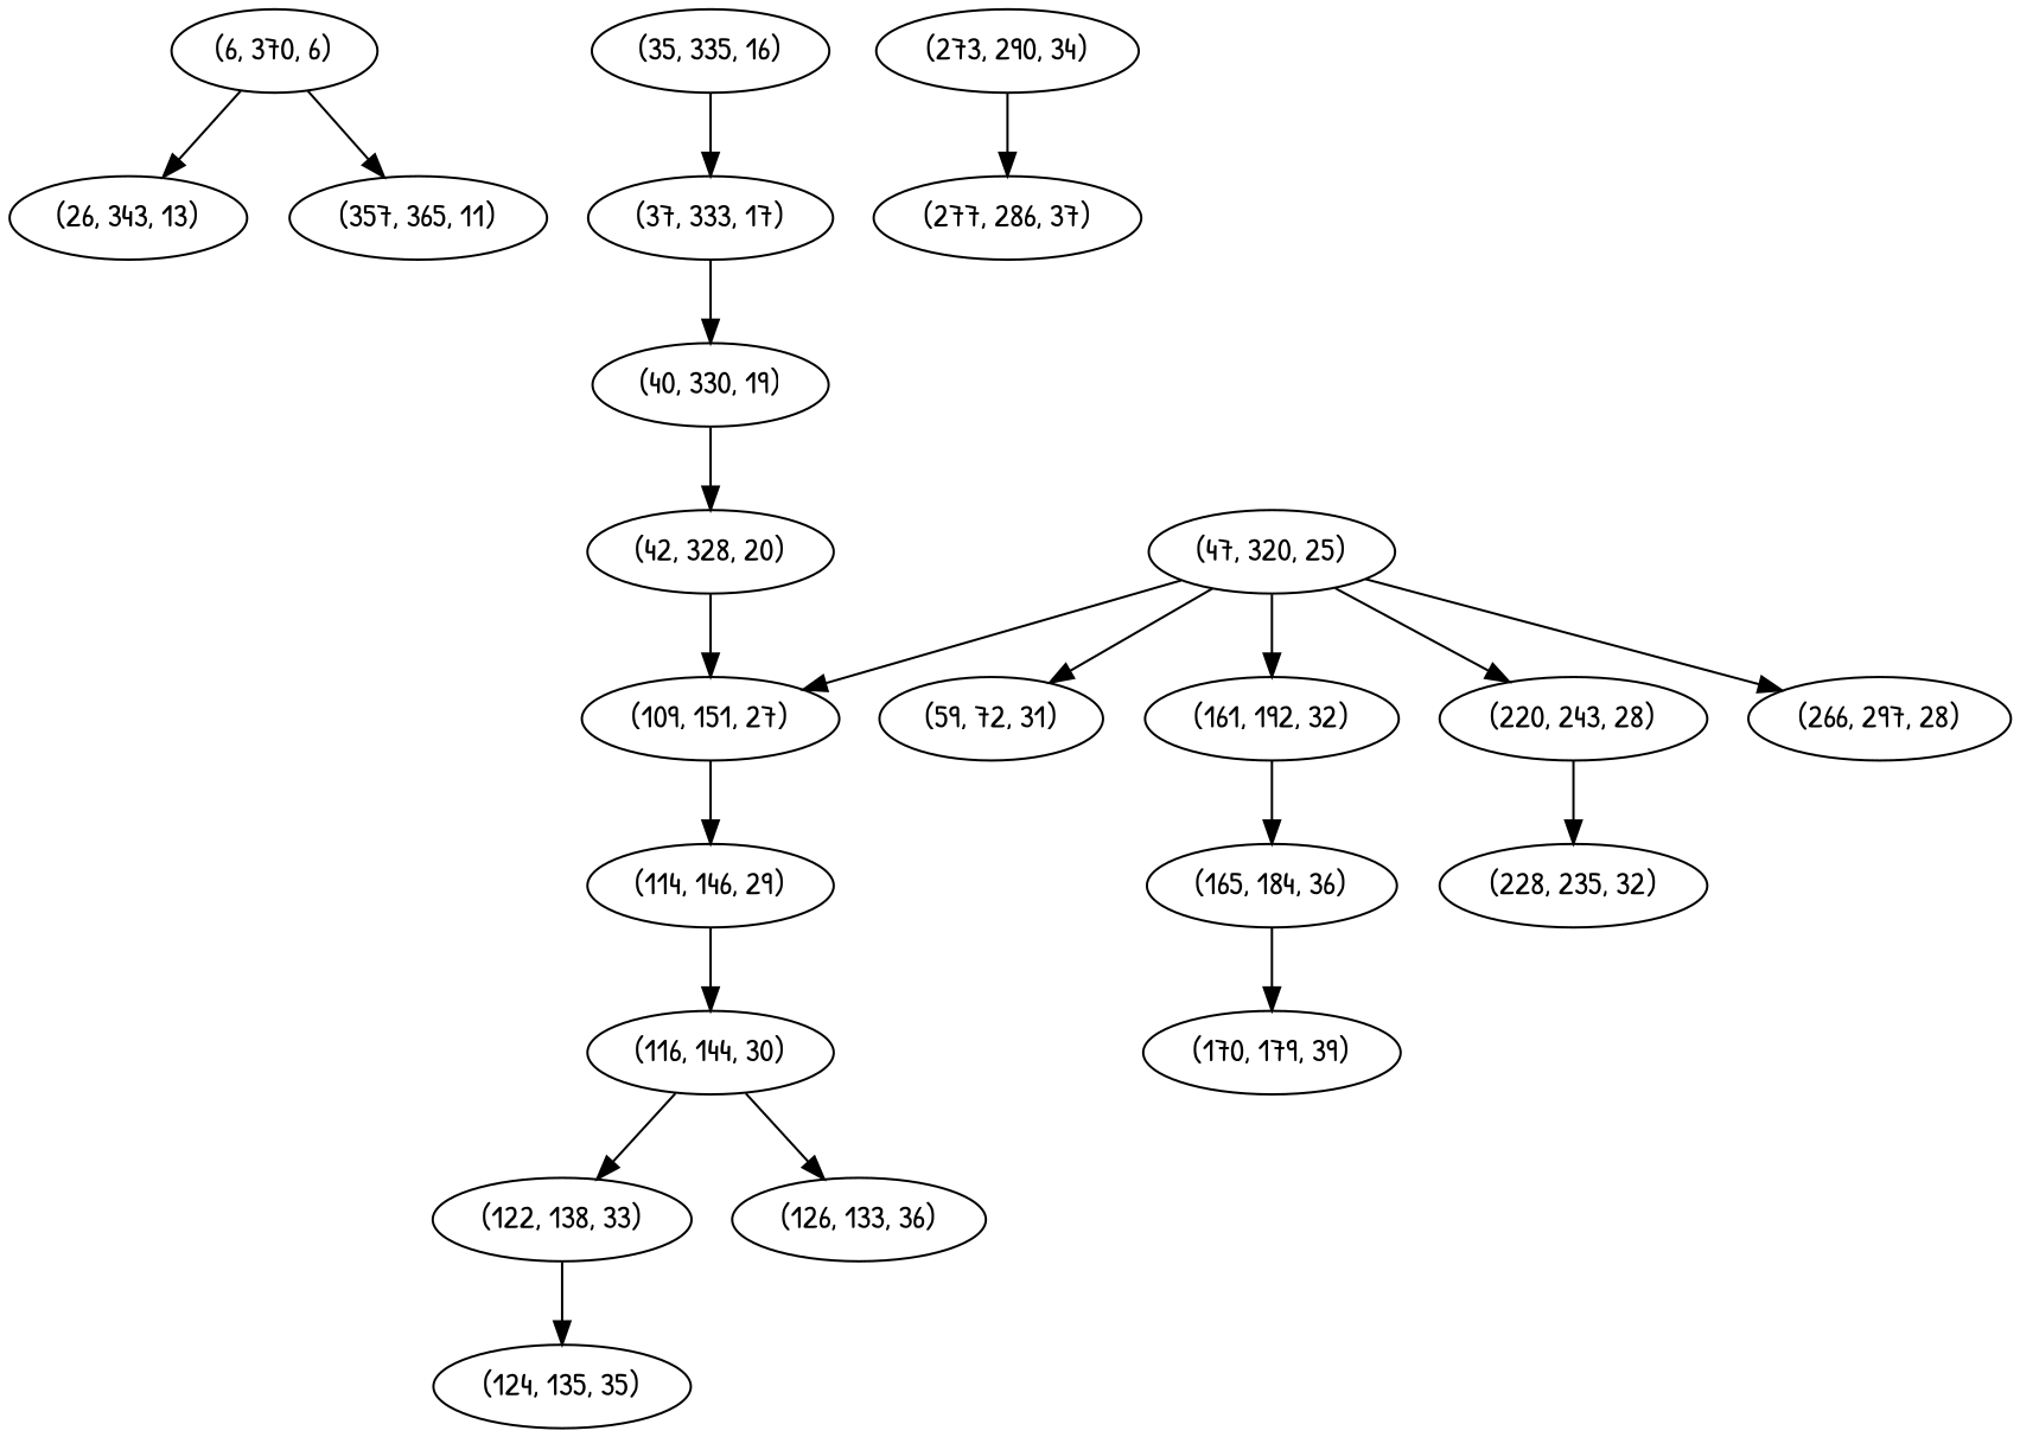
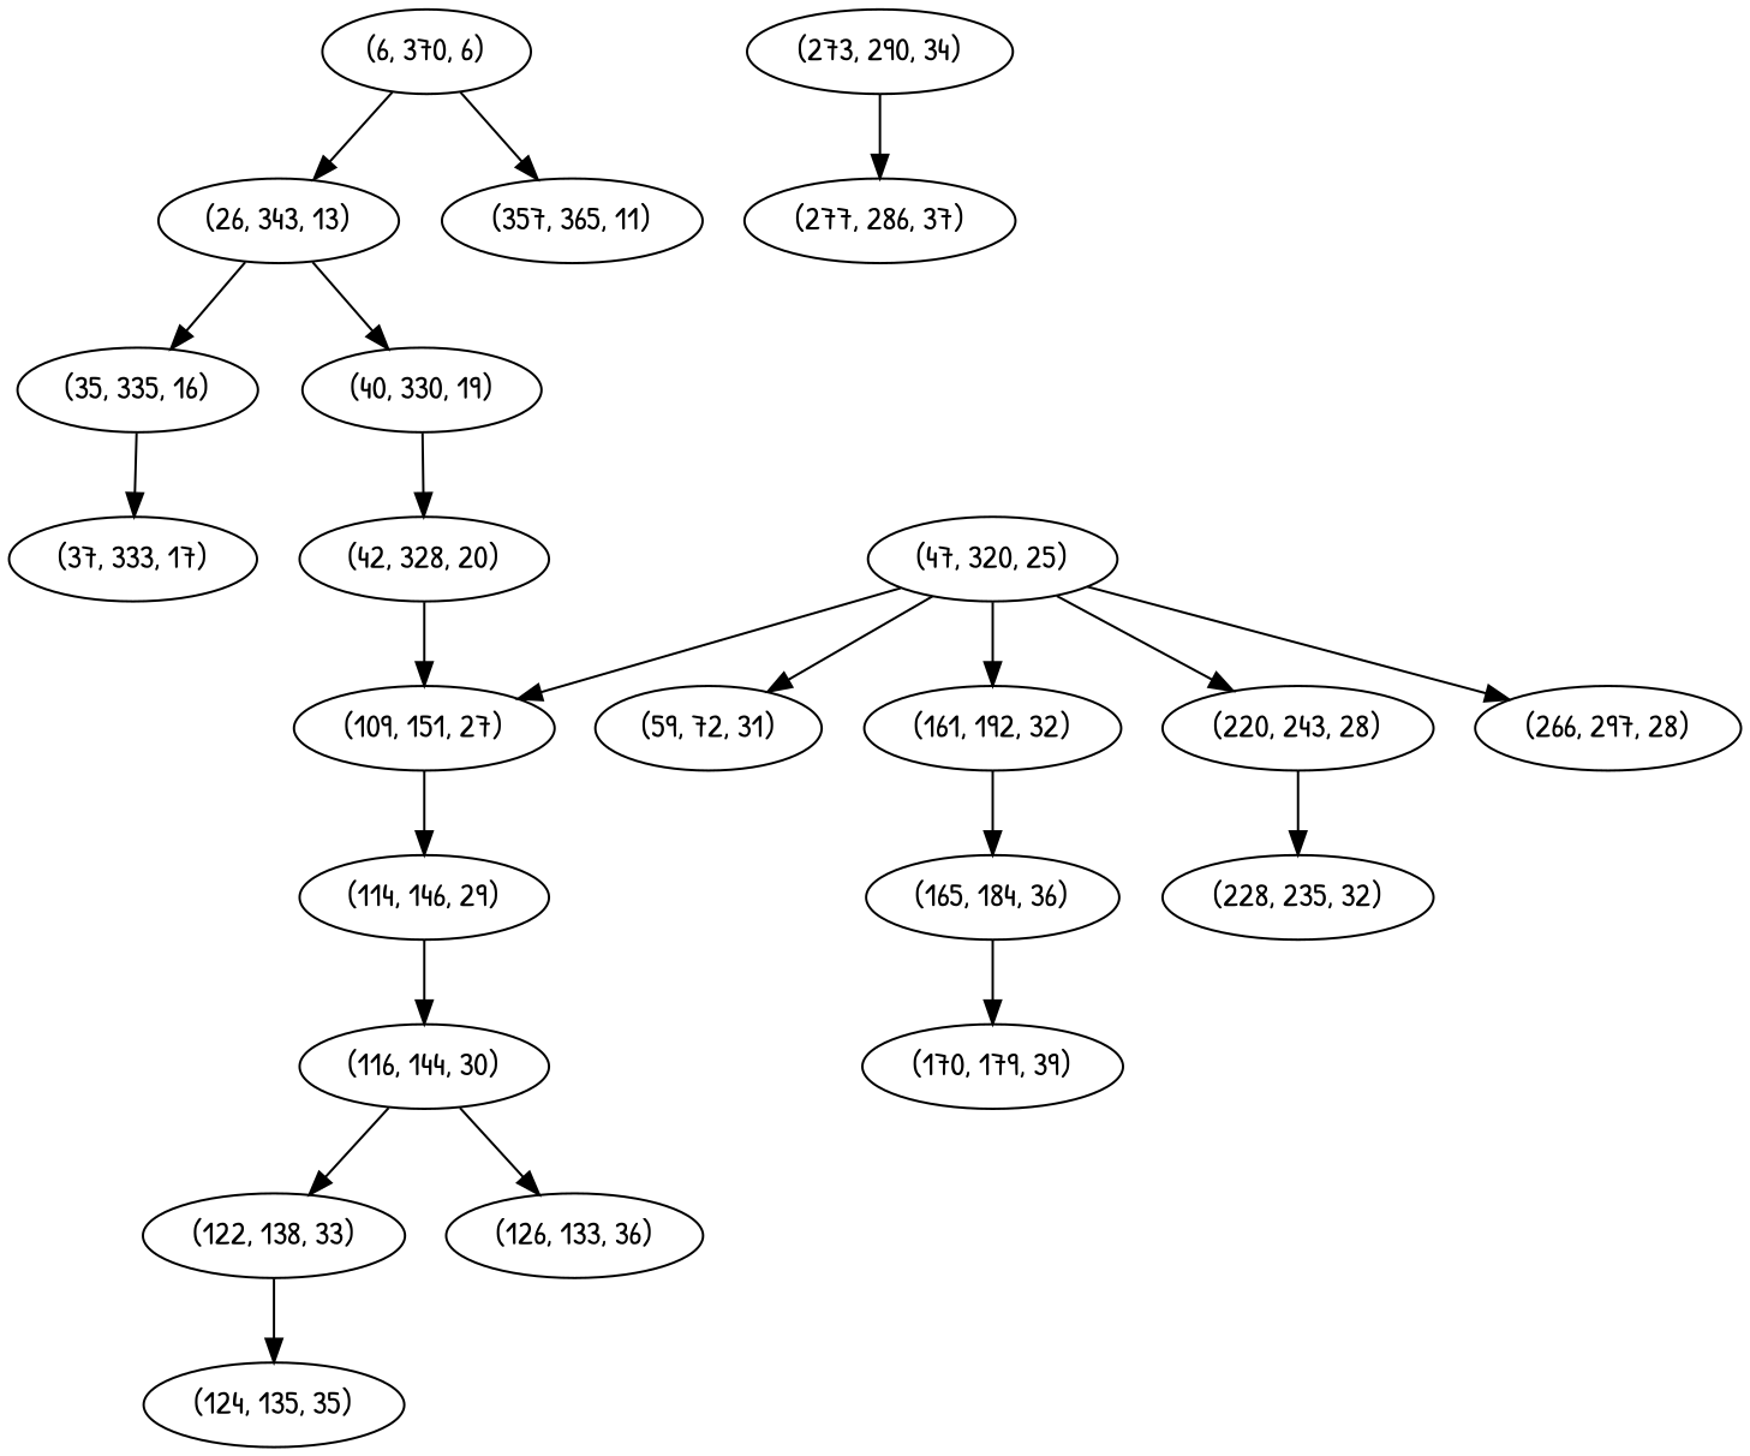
  digraph {
    fontname="Patrick Hand"
    node [fontname="Patrick Hand"]
    edge [fontname="Patrick Hand"]
    "(6, 370, 6)"
    "(26, 343, 13)"
    "(357, 365, 11)"
    "(35, 335, 16)"
    "(37, 333, 17)"
    "(40, 330, 19)"
    "(42, 328, 20)"
    "(109, 151, 27)"
    "(47, 320, 25)"
    "(59, 72, 31)"
    "(161, 192, 32)"
    "(220, 243, 28)"
    "(266, 297, 28)"
    "(114, 146, 29)"
    "(165, 184, 36)"
    "(228, 235, 32)"
    "(116, 144, 30)"
    "(122, 138, 33)"
    "(126, 133, 36)"
    "(124, 135, 35)"
    "(170, 179, 39)"
    "(273, 290, 34)"
    "(277, 286, 37)"
    "(6, 370, 6)" -> "(26, 343, 13)"
    "(6, 370, 6)" -> "(357, 365, 11)"
+   "(26, 343, 13)" -> "(35, 335, 16)"
    "(35, 335, 16)" -> "(37, 333, 17)"
-   "(37, 333, 17)" -> "(40, 330, 19)"
+   "(26, 343, 13)" -> "(40, 330, 19)"
    "(40, 330, 19)" -> "(42, 328, 20)"
    "(42, 328, 20)" -> "(109, 151, 27)"
    "(109, 151, 27)" -> "(114, 146, 29)"
    "(47, 320, 25)" -> "(109, 151, 27)"
    "(47, 320, 25)" -> "(59, 72, 31)"
    "(47, 320, 25)" -> "(161, 192, 32)"
    "(47, 320, 25)" -> "(220, 243, 28)"
    "(47, 320, 25)" -> "(266, 297, 28)"
    "(161, 192, 32)" -> "(165, 184, 36)"
    "(220, 243, 28)" -> "(228, 235, 32)"
    "(114, 146, 29)" -> "(116, 144, 30)"
    "(165, 184, 36)" -> "(170, 179, 39)"
    "(116, 144, 30)" -> "(122, 138, 33)"
    "(116, 144, 30)" -> "(126, 133, 36)"
    "(122, 138, 33)" -> "(124, 135, 35)"
    "(273, 290, 34)" -> "(277, 286, 37)"
  }
